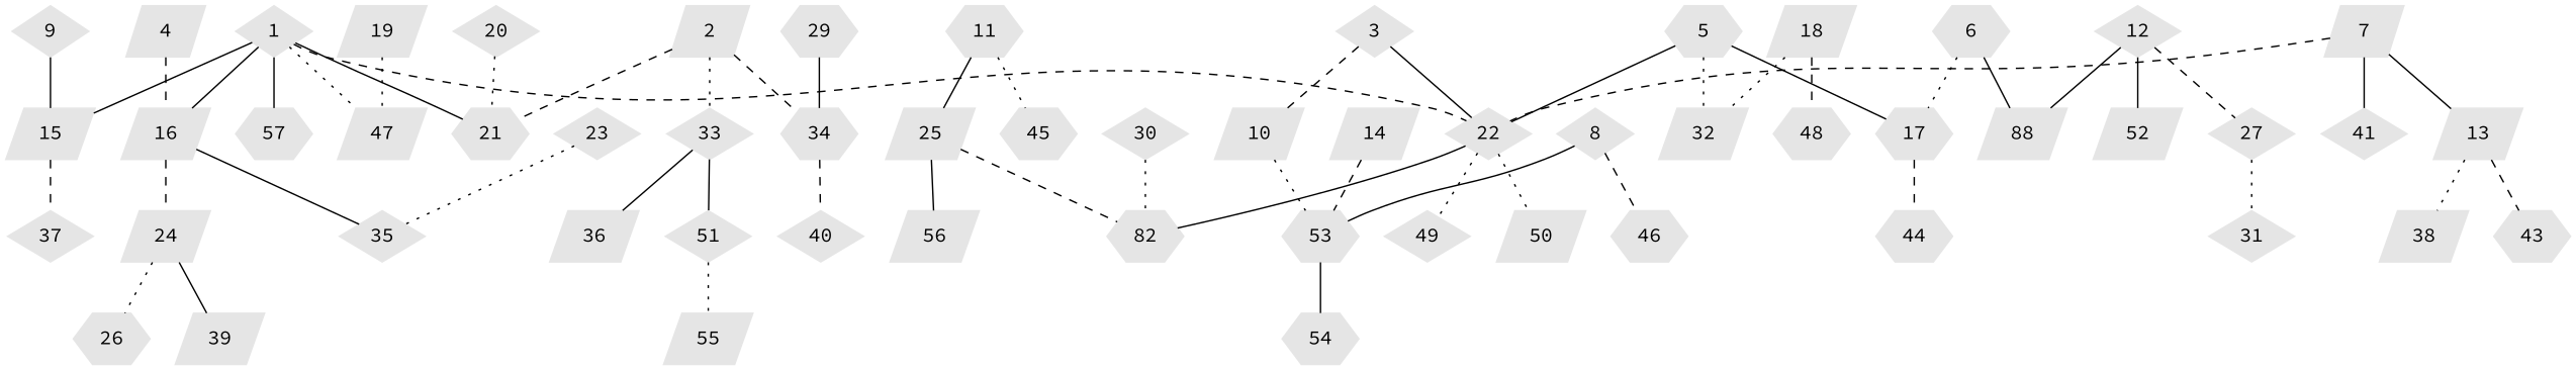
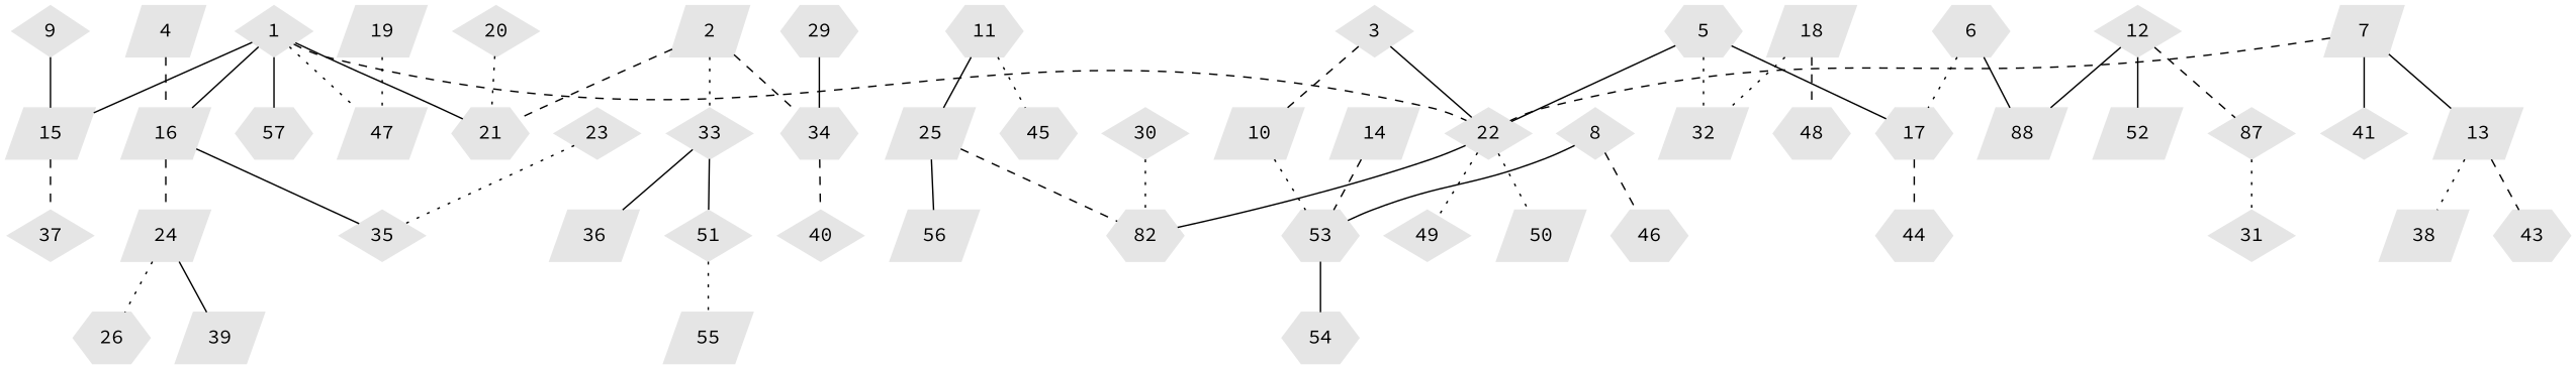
  graph {
    fontname="Source Code Pro"
    node [color=gray90 fontname="Source Code Pro" shape=parallelogram style=filled]
    edge [fontname="Source Code Pro" style=solid weight=1.0]
    1 [shape=diamond]
    15
    16
    21 [shape=hexagon]
    22 [shape=diamond]
    47
    57 [shape=hexagon]
    37 [shape=diamond]
    24
    35 [shape=diamond]
    n11 [label=82 shape=hexagon]
    49 [shape=diamond]
    50
    2
    33 [shape=diamond]
    34 [shape=hexagon]
    36
    51 [shape=diamond]
    40 [shape=diamond]
    3 [shape=diamond]
    10
    53 [shape=hexagon]
    4
    5 [shape=hexagon]
    17 [shape=hexagon]
    32
    44 [shape=hexagon]
    6 [shape=hexagon]
    n29 [label=88]
    7
    13
    41 [shape=diamond]
    38
    43 [shape=hexagon]
    8 [shape=diamond]
    46 [shape=hexagon]
    54 [shape=hexagon]
    9 [shape=diamond]
    11 [shape=hexagon]
    25
    45 [shape=hexagon]
    56
    12 [shape=diamond]
-   27 [shape=diamond]
+   27 [shape=diamond label=87]
    52
    31 [shape=diamond]
    14
    26 [shape=hexagon]
    39
    18
    48 [shape=hexagon]
    19
    20 [shape=diamond]
    23 [shape=diamond]
    29 [shape=hexagon]
    30 [shape=diamond]
    55
    1 -- 15
    1 -- 16
    1 -- 21
    1 -- 22 [style=dashed]
    1 -- 47 [style=dotted]
    1 -- 57
    15 -- 37 [style=dashed]
    16 -- 24 [style=dashed]
    16 -- 35
    22 -- n11
    22 -- 49 [style=dotted]
    22 -- 50 [style=dotted]
    24 -- 26 [style=dotted]
    24 -- 39
    2 -- 21 [style=dashed]
    2 -- 33 [style=dotted]
    2 -- 34 [style=dashed]
    33 -- 36
    33 -- 51
    34 -- 40 [style=dashed]
    51 -- 55 [style=dotted]
    3 -- 22
    3 -- 10 [style=dashed]
    10 -- 53 [style=dotted]
    53 -- 54
    4 -- 16 [style=dashed]
    5 -- 22
    5 -- 17
    5 -- 32 [style=dotted]
    17 -- 44 [style=dashed]
    6 -- 17 [style=dotted]
    6 -- n29
    7 -- 22 [style=dashed]
    7 -- 13
    7 -- 41
    13 -- 38 [style=dotted]
    13 -- 43 [style=dashed]
    8 -- 53
    8 -- 46 [style=dashed]
    9 -- 15
    11 -- 25
    11 -- 45 [style=dotted]
    25 -- n11 [style=dashed]
    25 -- 56
    12 -- n29
    12 -- 27 [style=dashed]
    12 -- 52
    27 -- 31 [style=dotted]
    14 -- 53 [style=dashed]
    18 -- 32 [style=dotted]
    18 -- 48 [style=dashed]
    19 -- 47 [style=dotted]
    20 -- 21 [style=dotted]
    23 -- 35 [style=dotted]
    29 -- 34
    30 -- n11 [style=dotted]
  }
